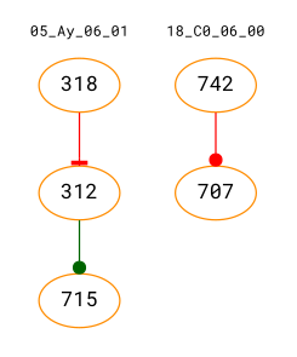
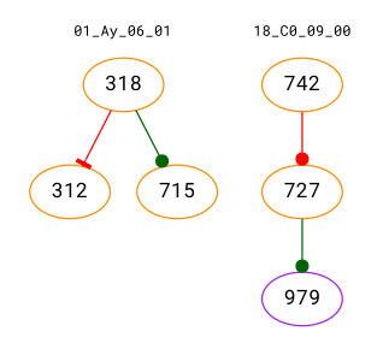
  digraph {
    fontname="Roboto Mono"
    node [color=darkorange fontname="Roboto Mono"]
    edge [arrowhead=dot color=red fontname="Roboto Mono"]
    n1 [label=318]
    n2 [label=312]
    n3 [label=715]
    n4 [label=742]
-   n5 [label=707]
+   n5 [label=727]
+   n6 [color=purple label=979]
    subgraph cluster_1 {
      color=white
      fontsize=10
-     label="05_Ay_06_01"
+     label="01_Ay_06_01"
      n1
      n2
      n3
    }
    subgraph cluster_2 {
      color=white
      fontsize=10
-     label="18_C0_06_00"
+     label="18_C0_09_00"
      n4
      n5
+     n6
    }
    n1 -> n2 [arrowhead=tee]
-   n2 -> n3 [color=darkgreen]
+   n1 -> n3 [color=darkgreen]
    n4 -> n5
+   n5 -> n6 [color=darkgreen]
  }
